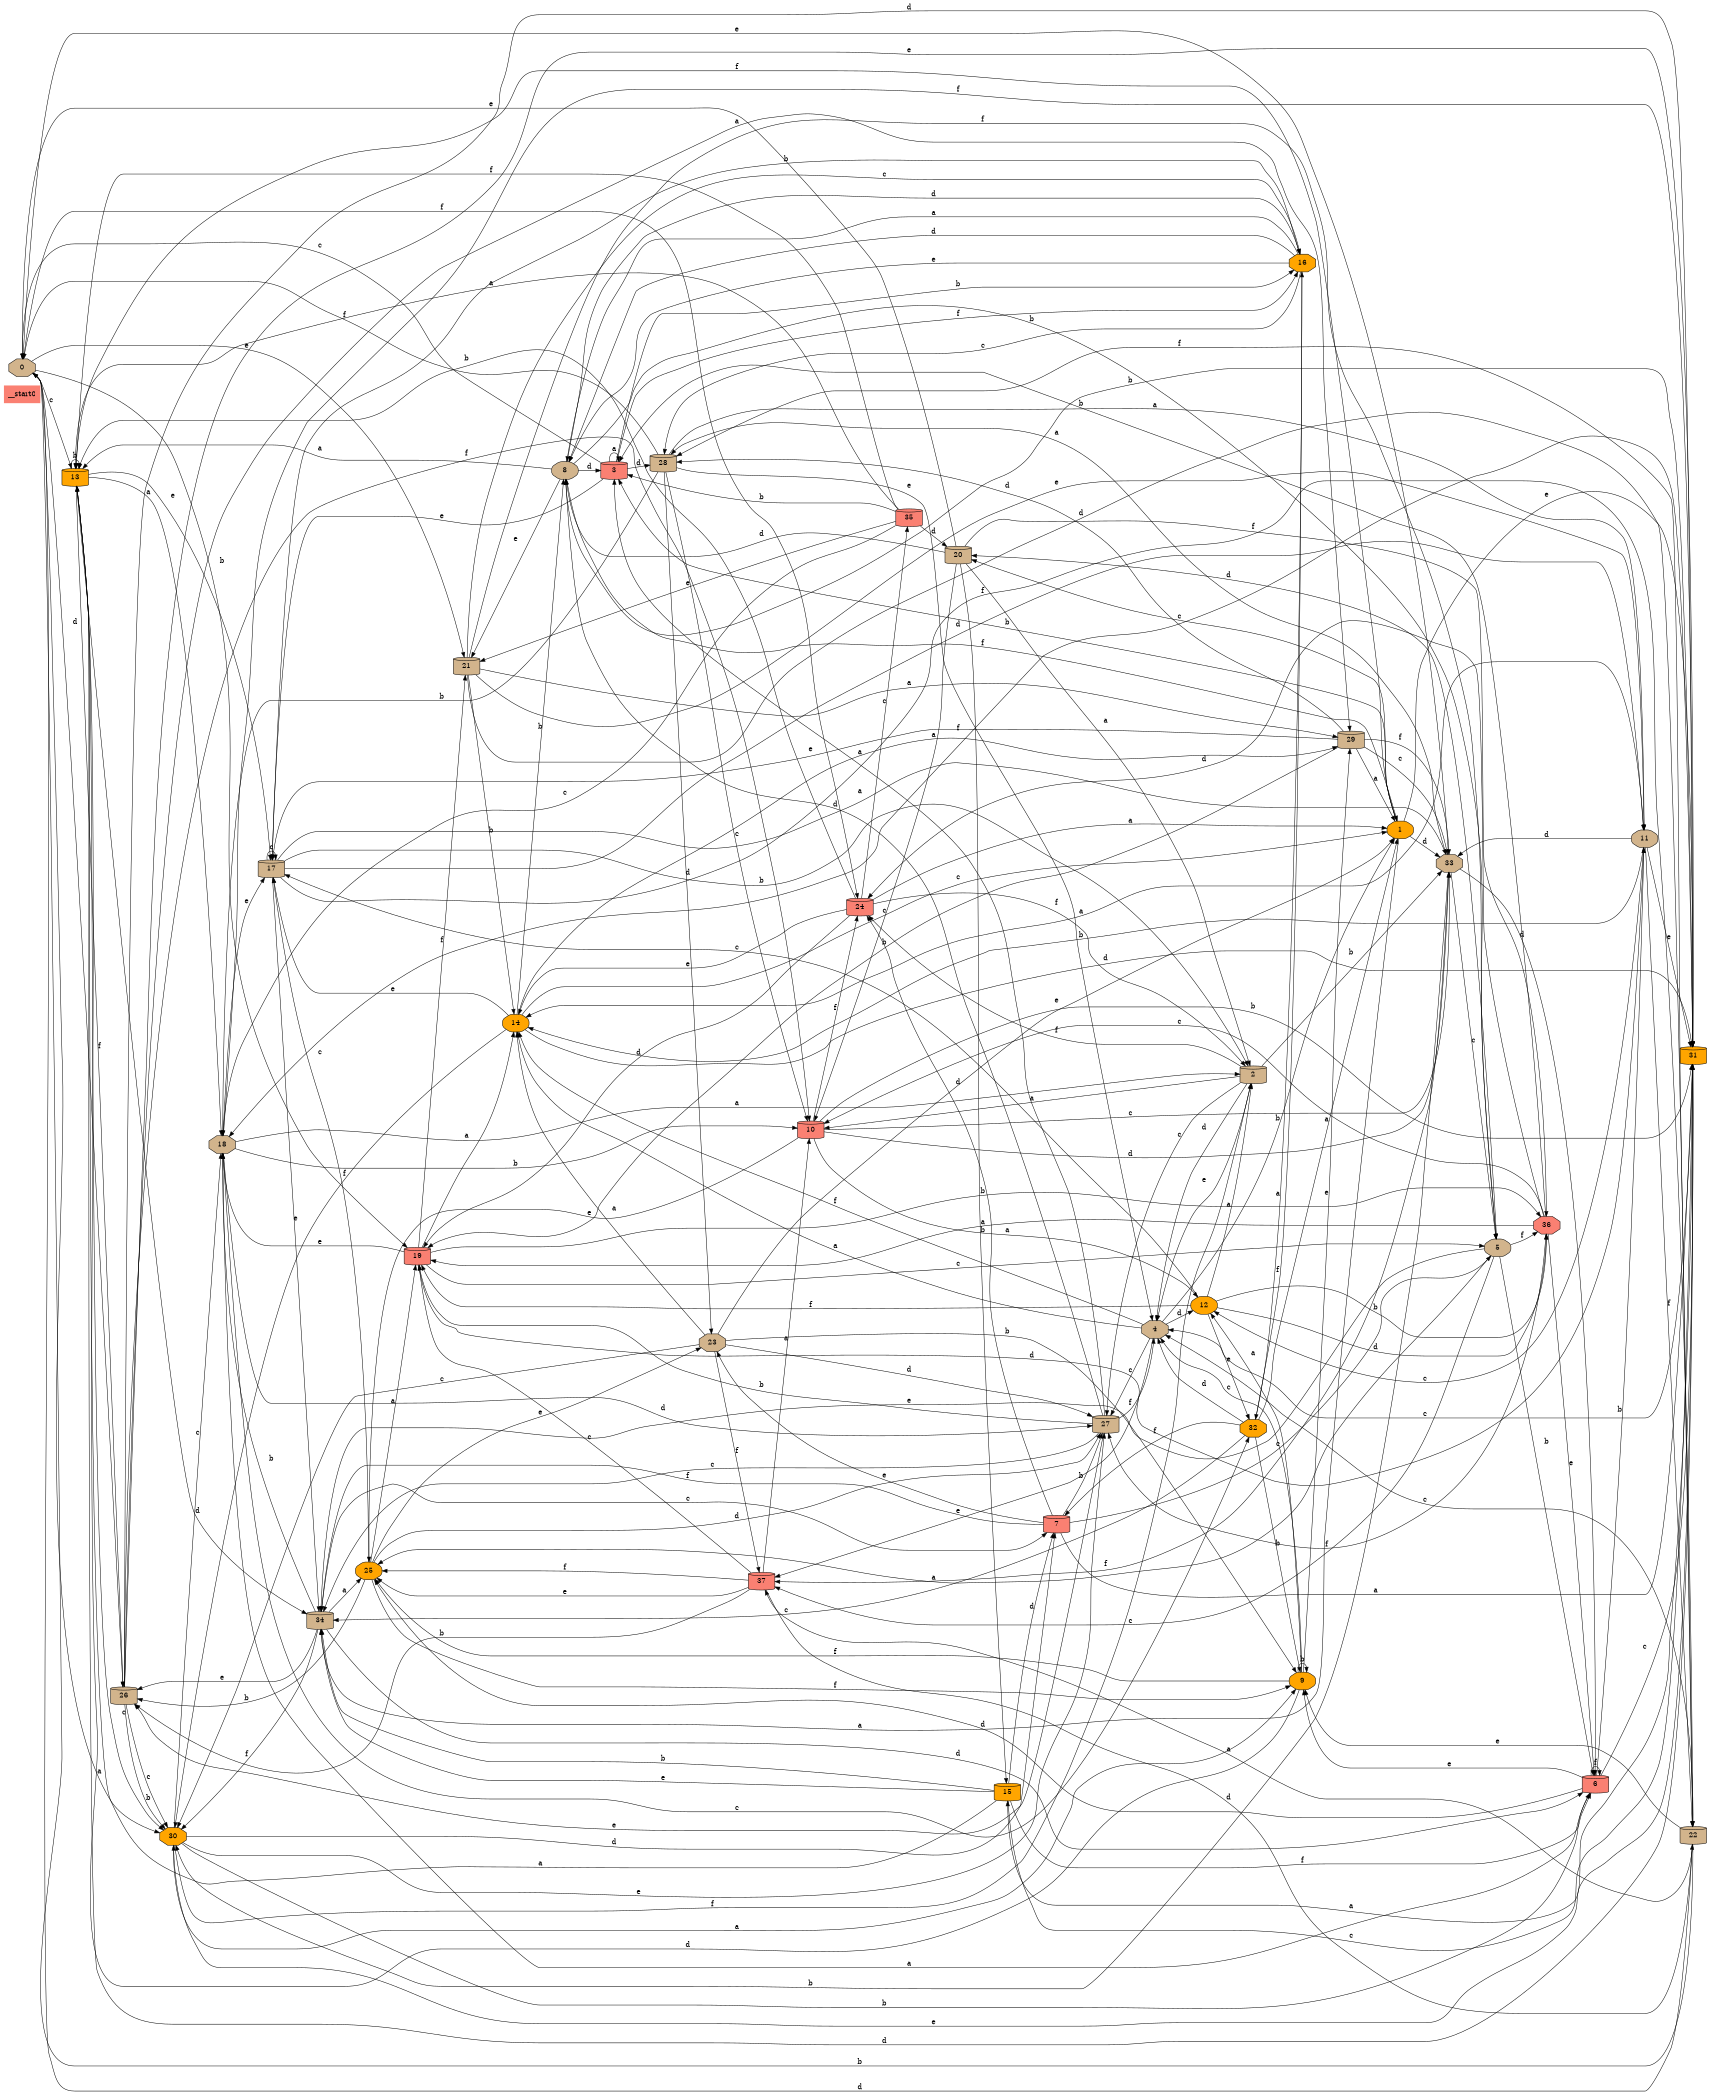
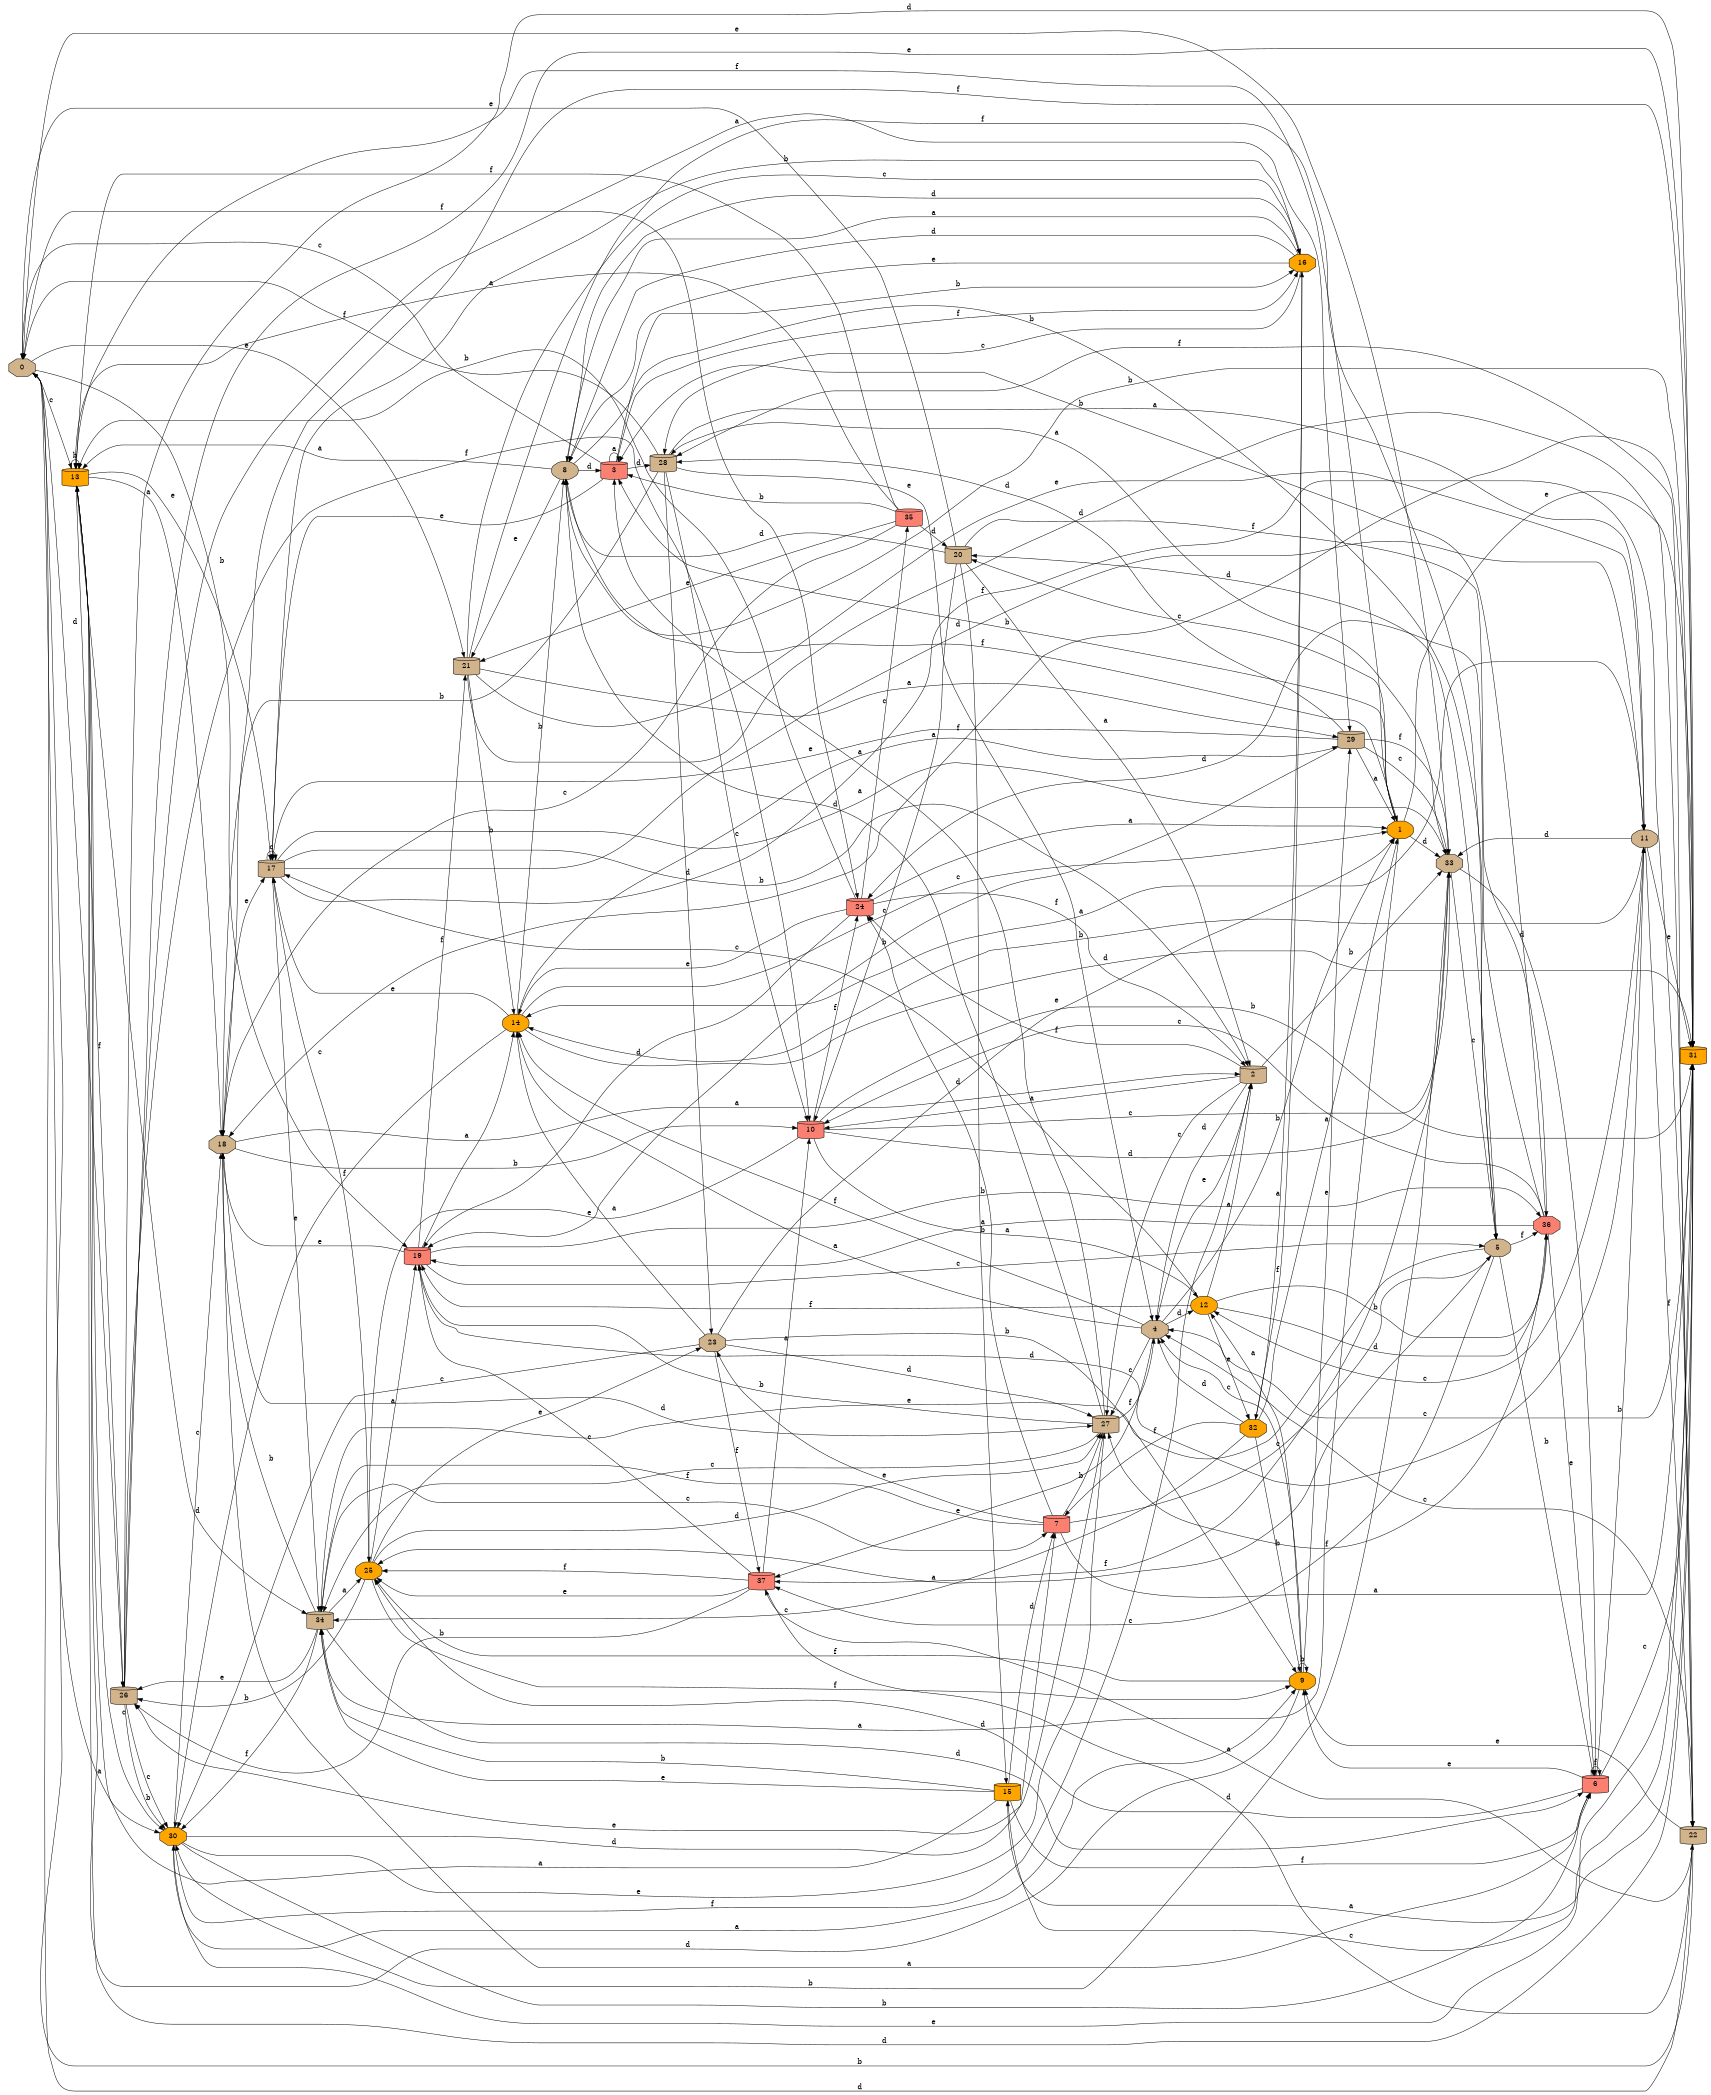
  digraph {
    rankdir=LR
    node [fillcolor=tan shape=cylinder style=filled color=black]
-   __start0 [fillcolor=salmon shape=none color=""]
    n2 [label=0 shape=octagon]
    n3 [fillcolor=orange label=13 style="rounded,filled"]
    n4 [fillcolor=salmon label=19 style="rounded,filled"]
    n5 [label=21 style="rounded,filled"]
    n6 [fillcolor=salmon label=24 style="rounded,filled"]
    n7 [label=26]
    n8 [fillcolor=orange label=30 shape=octagon]
    n9 [label=34 style="rounded,filled"]
    n10 [label=17]
    n11 [label=18 shape=octagon]
    n12 [fillcolor=orange label=14 shape=octagon style="rounded,filled"]
    n13 [label=5 shape=octagon style="rounded,filled"]
    n14 [fillcolor=salmon label=36 shape=octagon]
    n15 [label=11 shape=octagon style="rounded,filled"]
    n16 [fillcolor=orange label=16 shape=octagon]
    n17 [label=29]
    n18 [label=22 style="rounded,filled"]
    n19 [fillcolor=orange label=1 shape=octagon style="rounded,filled"]
    n20 [label=2]
    n21 [fillcolor=salmon label=35]
    n22 [fillcolor=orange label=31 style="rounded,filled"]
    n23 [fillcolor=salmon label=10]
    n24 [label=27]
    n25 [fillcolor=salmon label=6]
    n26 [fillcolor=orange label=9 shape=octagon style="rounded,filled"]
    n27 [fillcolor=salmon label=7 style="rounded,filled"]
    n28 [fillcolor=salmon label=3]
    n29 [label=20]
    n30 [label=33 shape=octagon]
    n31 [label=28 style="rounded,filled"]
    n32 [label=8 shape=octagon style="rounded,filled"]
    n33 [fillcolor=orange label=15]
    n34 [label=4 shape=octagon]
    n35 [fillcolor=salmon label=37]
    n36 [fillcolor=orange label=25 shape=octagon style="rounded,filled"]
    n37 [fillcolor=orange label=12 shape=octagon style="rounded,filled"]
    n38 [fillcolor=orange label=32 shape=octagon]
    n39 [label=23 shape=octagon]
    n2 -> n3 [label=c]
    n2 -> n4 [label=b]
    n2 -> n5 [label=e]
    n2 -> n6 [label=f]
    n2 -> n7 [label=d]
    n2 -> n8 [label=a]
    n3 -> n3 [label=b]
    n3 -> n7 [label=f]
    n3 -> n8 [label=c]
    n3 -> n9 [label=d]
    n3 -> n10 [label=e]
    n3 -> n11 [label=a]
    n4 -> n5 [label=f]
    n4 -> n11 [label=e]
    n4 -> n12 [label=a]
    n4 -> n13 [label=c]
    n4 -> n14 [label=b]
    n4 -> n15 [label=d]
    n5 -> n12 [label=b]
    n5 -> n13 [label=f]
    n5 -> n15 [label=e]
    n5 -> n16 [label=c]
    n5 -> n17 [label=a]
    n5 -> n18 [label=d]
    n6 -> n3 [label=b]
    n6 -> n4 [label=d]
    n6 -> n12 [label=e]
    n6 -> n19 [label=a]
    n6 -> n20 [label=f]
    n6 -> n21 [label=c]
    n7 -> n8 [label=b]
    n7 -> n8 [label=c]
    n7 -> n17 [label=a]
    n7 -> n22 [label=d]
    n7 -> n22 [label=e]
    n7 -> n23 [label=f]
    n8 -> n11 [label=c]
    n8 -> n20 [label=f]
    n8 -> n24 [label=e]
    n8 -> n25 [label=b]
    n8 -> n26 [label=a]
    n8 -> n27 [label=d]
    n9 -> n7 [label=e]
    n9 -> n8 [label=f]
    n9 -> n11 [label=b]
    n9 -> n25 [label=d]
    n9 -> n27 [label=c]
    n9 -> n36 [label=a]
    n10 -> n9 [label=e]
    n10 -> n10 [label=c]
    n10 -> n15 [label=d]
    n10 -> n18 [label=f]
    n10 -> n20 [label=b]
    n10 -> n30 [label=a]
    n11 -> n10 [label=e]
    n11 -> n20 [label=a]
    n11 -> n22 [label=f]
    n11 -> n23 [label=b]
    n11 -> n24 [label=d]
-   n11 -> n38 [label=c]
    n12 -> n8 [label=f]
    n12 -> n10 [label=e]
    n12 -> n17 [label=a]
    n12 -> n19 [label=c]
    n12 -> n22 [label=d]
    n12 -> n32 [label=b]
    n13 -> n9 [label=e]
    n13 -> n14 [label=f]
    n13 -> n25 [label=b]
    n13 -> n29 [label=d]
    n13 -> n35 [label=c]
    n13 -> n36 [label=a]
    n14 -> n4 [label=a]
    n14 -> n6 [label=d]
    n14 -> n23 [label=c]
    n14 -> n24 [label=f]
    n14 -> n25 [label=e]
    n14 -> n28 [label=b]
    n15 -> n12 [label=a]
    n15 -> n12 [label=b]
    n15 -> n18 [label=f]
    n15 -> n22 [label=e]
    n15 -> n30 [label=d]
    n15 -> n37 [label=c]
    n16 -> n10 [label=b]
    n16 -> n31 [label=c]
    n16 -> n32 [label=a]
    n16 -> n32 [label=d]
    n16 -> n32 [label=e]
    n16 -> n38 [label=f]
    n17 -> n4 [label=b]
    n17 -> n10 [label=e]
    n17 -> n19 [label=a]
    n17 -> n30 [label=c]
    n17 -> n30 [label=f]
    n17 -> n31 [label=d]
    n18 -> n2 [label=b]
    n18 -> n2 [label=d]
    n18 -> n26 [label=e]
    n18 -> n31 [label=f]
    n18 -> n34 [label=c]
    n18 -> n35 [label=a]
    n19 -> n3 [label=f]
    n19 -> n9 [label=a]
    n19 -> n22 [label=e]
    n19 -> n28 [label=b]
    n19 -> n29 [label=c]
    n19 -> n30 [label=d]
    n20 -> n6 [label=f]
    n20 -> n23 [label=a]
    n20 -> n24 [label=c]
    n20 -> n30 [label=b]
    n20 -> n34 [label=d]
    n20 -> n34 [label=e]
    n21 -> n3 [label=a]
    n21 -> n3 [label=f]
    n21 -> n5 [label=e]
    n21 -> n11 [label=c]
    n21 -> n28 [label=b]
    n21 -> n29 [label=d]
    n22 -> n3 [label=d]
    n22 -> n8 [label=e]
    n22 -> n11 [label=f]
    n22 -> n32 [label=b]
    n22 -> n33 [label=a]
    n22 -> n34 [label=c]
    n23 -> n6 [label=f]
    n23 -> n22 [label=b]
    n23 -> n30 [label=c]
    n23 -> n30 [label=d]
    n23 -> n36 [label=e]
    n23 -> n37 [label=a]
    n24 -> n4 [label=b]
    n24 -> n7 [label=e]
    n24 -> n9 [label=c]
    n24 -> n28 [label=a]
    n24 -> n32 [label=d]
    n24 -> n34 [label=f]
    n25 -> n11 [label=a]
    n25 -> n15 [label=b]
    n25 -> n22 [label=c]
    n25 -> n25 [label=f]
    n25 -> n26 [label=e]
    n25 -> n36 [label=d]
    n26 -> n3 [label=d]
    n26 -> n17 [label=e]
    n26 -> n26 [label=b]
    n26 -> n34 [label=c]
    n26 -> n36 [label=f]
    n26 -> n37 [label=a]
    n27 -> n6 [label=d]
    n27 -> n9 [label=f]
    n27 -> n13 [label=c]
    n27 -> n22 [label=a]
    n27 -> n24 [label=b]
    n27 -> n39 [label=e]
    n28 -> n2 [label=c]
    n28 -> n10 [label=e]
    n28 -> n16 [label=b]
    n28 -> n16 [label=f]
    n28 -> n28 [label=a]
    n28 -> n31 [label=d]
    n29 -> n2 [label=e]
    n29 -> n14 [label=f]
    n29 -> n20 [label=a]
    n29 -> n23 [label=c]
    n29 -> n32 [label=d]
    n29 -> n33 [label=b]
    n30 -> n2 [label=e]
    n30 -> n8 [label=b]
    n30 -> n13 [label=c]
    n30 -> n25 [label=d]
    n30 -> n31 [label=a]
    n30 -> n35 [label=f]
    n31 -> n2 [label=f]
    n31 -> n11 [label=b]
    n31 -> n15 [label=a]
    n31 -> n23 [label=c]
    n31 -> n34 [label=e]
    n31 -> n39 [label=d]
    n32 -> n3 [label=a]
    n32 -> n5 [label=e]
    n32 -> n13 [label=b]
    n32 -> n16 [label=d]
    n32 -> n19 [label=f]
    n32 -> n28 [label=d]
    n33 -> n3 [label=a]
    n33 -> n9 [label=b]
    n33 -> n9 [label=e]
    n33 -> n22 [label=c]
    n33 -> n25 [label=f]
    n33 -> n27 [label=d]
    n34 -> n12 [label=a]
    n34 -> n12 [label=f]
    n34 -> n19 [label=b]
    n34 -> n24 [label=c]
    n34 -> n35 [label=e]
    n34 -> n37 [label=d]
    n35 -> n4 [label=c]
    n35 -> n7 [label=b]
    n35 -> n18 [label=d]
    n35 -> n23 [label=a]
    n35 -> n36 [label=e]
    n35 -> n36 [label=f]
    n36 -> n4 [label=a]
    n36 -> n7 [label=b]
    n36 -> n10 [label=c]
    n36 -> n24 [label=d]
    n36 -> n26 [label=f]
    n36 -> n39 [label=e]
    n37 -> n4 [label=f]
    n37 -> n10 [label=c]
    n37 -> n14 [label=b]
    n37 -> n14 [label=d]
    n37 -> n20 [label=a]
    n37 -> n38 [label=e]
    n38 -> n9 [label=c]
    n38 -> n16 [label=a]
    n38 -> n19 [label=a]
    n38 -> n26 [label=b]
    n38 -> n27 [label=f]
    n38 -> n34 [label=d]
    n39 -> n8 [label=c]
    n39 -> n12 [label=a]
    n39 -> n19 [label=e]
    n39 -> n24 [label=d]
    n39 -> n26 [label=b]
    n39 -> n35 [label=f]
  }
